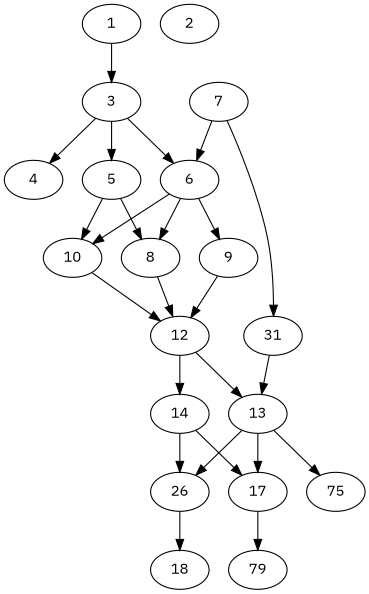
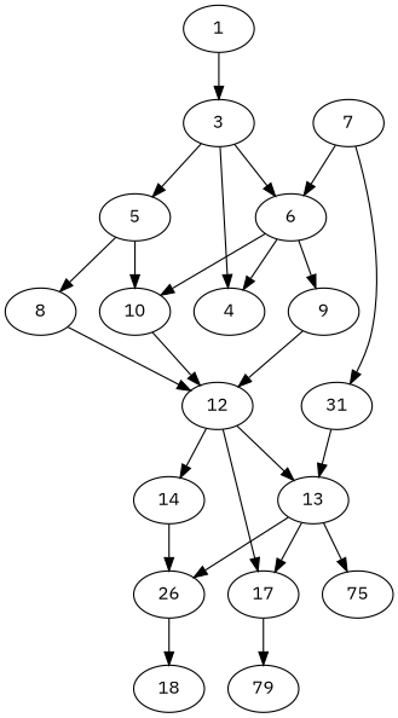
  digraph {
    fontname="IBM Plex Sans"
    node [alpha=0.09 fontname="IBM Plex Sans"]
    edge [fontname="IBM Plex Sans"]
    1 [expect_size=40003584]
    3 [alpha=0.12 expect_size=43210752]
    4 [expect_size=22666240]
    5 [alpha=0.03 expect_size=21352448]
    6 [alpha=0.05 expect_size=38032384]
    8 [alpha=0.01 expect_size=18298880]
    10 [alpha=0.10 expect_size=41828352]
    9 [alpha=0.20 expect_size=24506368]
-   2 [alpha=0.15 expect_size=29212672]
    12 [alpha=0.14 expect_size=47605760]
    7 [alpha=0.16 expect_size=11566080]
    n12 [alpha=0.20 expect_size=26722304 label=31]
    13 [alpha=0.06 expect_size=36826112]
    14 [alpha=0.17 expect_size=16959488]
    n15 [alpha=0.00 expect_size=37095424 label=75]
    n16 [alpha=0.06 expect_size=43530240 label=26]
    17 [alpha=0.19 expect_size=7896064]
    18 [alpha=0.19 expect_size=44969984]
    n19 [alpha=0.13 expect_size=46639104 label=79]
    1 -> 3
    3 -> 4
    3 -> 5
    3 -> 6
    5 -> 8
    5 -> 10
-   6 -> 8
+   6 -> 4
    6 -> 10
    6 -> 9
    8 -> 12
    10 -> 12
    9 -> 12
    12 -> 13
    12 -> 14
    7 -> 6
    7 -> n12
    n12 -> 13
    13 -> n15
    13 -> n16
    13 -> 17
    14 -> n16
-   14 -> 17
+   12 -> 17
    n16 -> 18
    17 -> n19
  }
